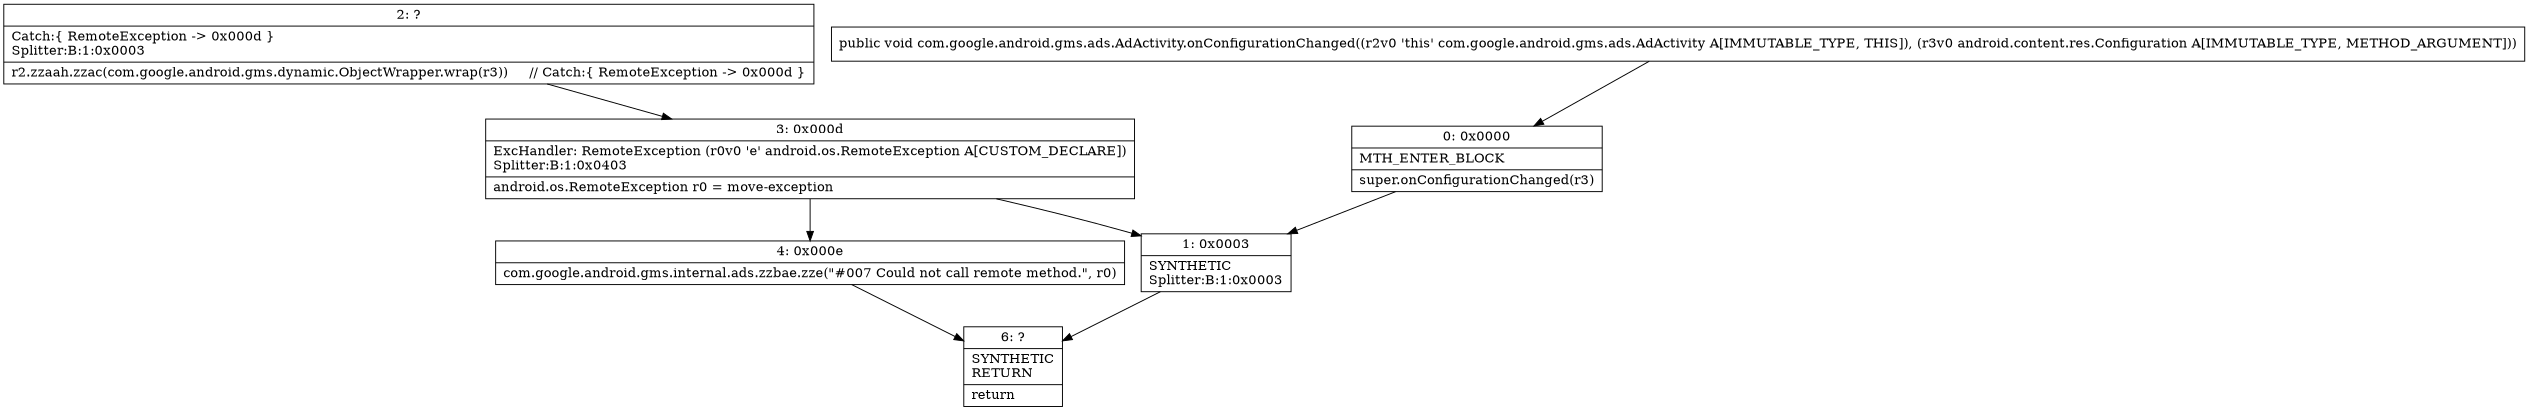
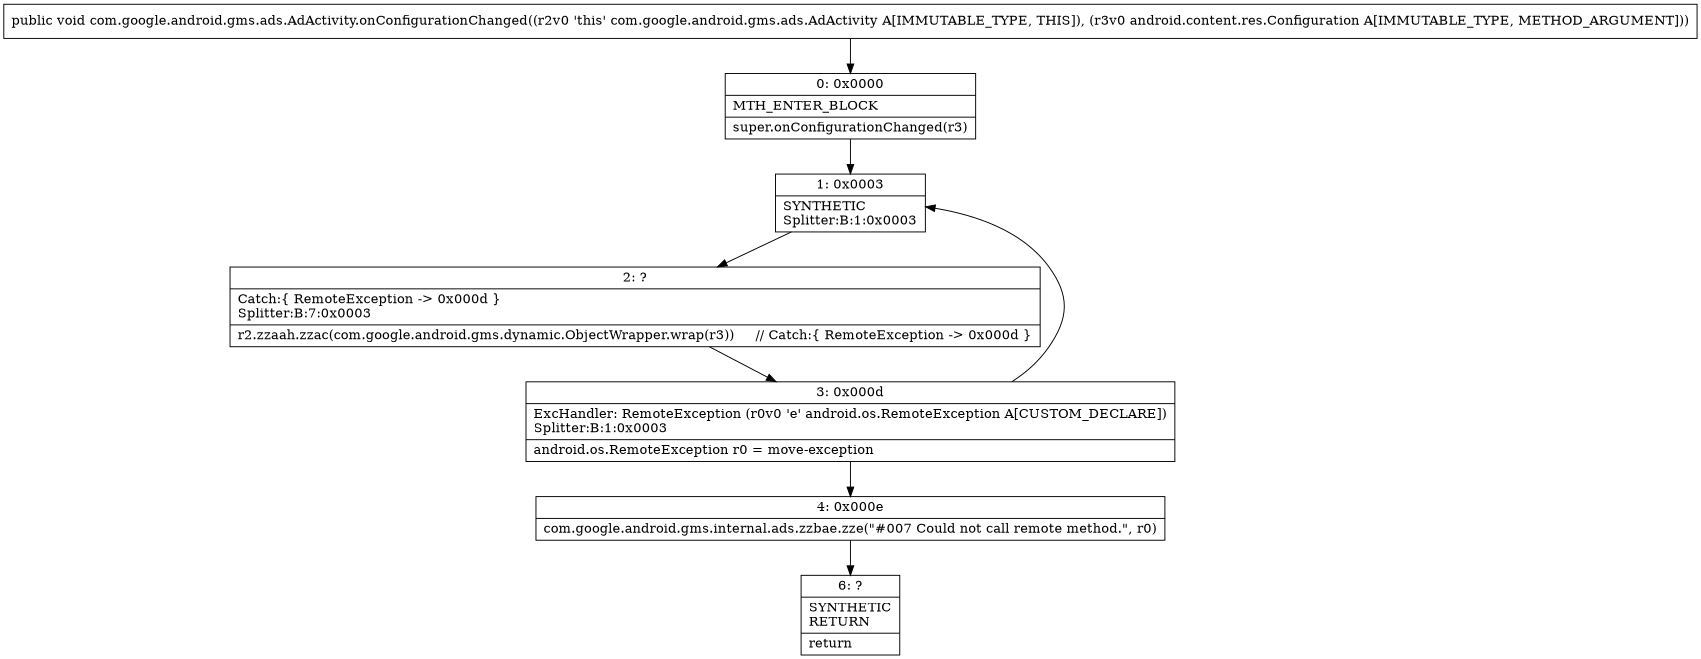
  digraph {
    node [shape=record]
    n1 [label="{0\:\ 0x0000|MTH_ENTER_BLOCK\l|super.onConfigurationChanged(r3)\l}"]
    n2 [label="{1\:\ 0x0003|SYNTHETIC\lSplitter:B:1:0x0003\l}"]
-   n3 [label="{2\:\ ?|Catch:\{ RemoteException \-\> 0x000d \}\lSplitter:B:1:0x0003\l|r2.zzaah.zzac(com.google.android.gms.dynamic.ObjectWrapper.wrap(r3))     \/\/ Catch:\{ RemoteException \-\> 0x000d \}\l}"]
-   n4 [label="{3\:\ 0x000d|ExcHandler: RemoteException (r0v0 'e' android.os.RemoteException A[CUSTOM_DECLARE])\lSplitter:B:1:0x0403\l|android.os.RemoteException r0 = move\-exception\l}"]
+   n3 [label="{2\:\ ?|Catch:\{ RemoteException \-\> 0x000d \}\lSplitter:B:7:0x0003\l|r2.zzaah.zzac(com.google.android.gms.dynamic.ObjectWrapper.wrap(r3))     \/\/ Catch:\{ RemoteException \-\> 0x000d \}\l}"]
+   n4 [label="{3\:\ 0x000d|ExcHandler: RemoteException (r0v0 'e' android.os.RemoteException A[CUSTOM_DECLARE])\lSplitter:B:1:0x0003\l|android.os.RemoteException r0 = move\-exception\l}"]
    n5 [label="{4\:\ 0x000e|com.google.android.gms.internal.ads.zzbae.zze(\"#007 Could not call remote method.\", r0)\l}"]
    n6 [label="{6\:\ ?|SYNTHETIC\lRETURN\l|return\l}"]
    n7 [label="{public void com.google.android.gms.ads.AdActivity.onConfigurationChanged((r2v0 'this' com.google.android.gms.ads.AdActivity A[IMMUTABLE_TYPE, THIS]), (r3v0 android.content.res.Configuration A[IMMUTABLE_TYPE, METHOD_ARGUMENT])) }"]
    n1 -> n2
-   n2 -> n6
+   n2 -> n3
    n3 -> n4
    n4 -> n2
    n4 -> n5
    n5 -> n6
    n7 -> n1
  }
